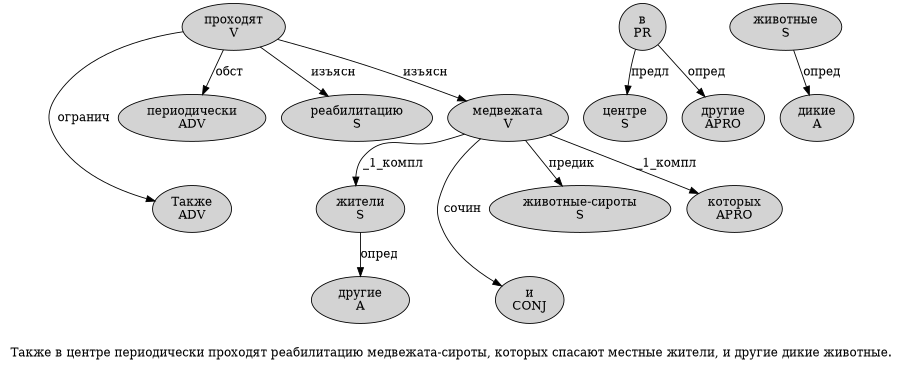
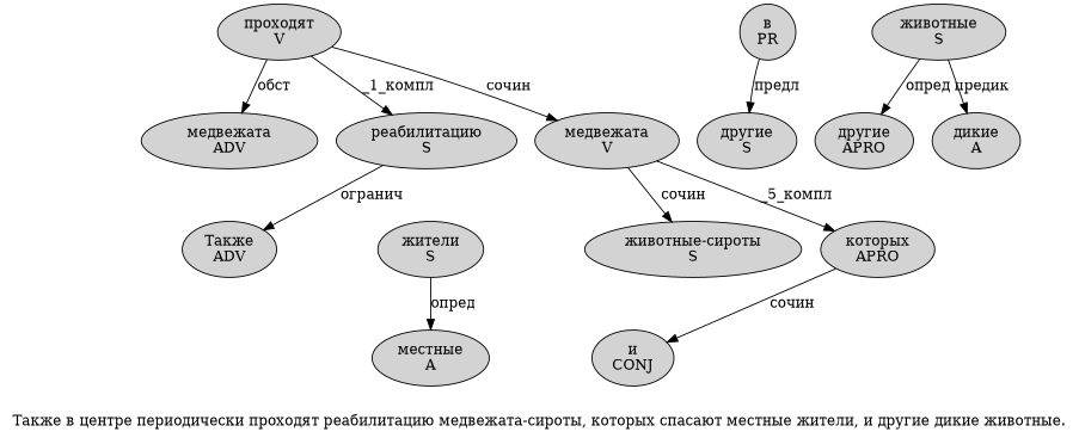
  digraph {
    label="Также в центре периодически проходят реабилитацию медвежата-сироты, которых спасают местные жители, и другие дикие животные."
    node [fillcolor=lightgray penwidth=1 shape=ellipse style=filled]
    n1 [label="Также\nADV"]
    n2 [label="в\nPR"]
-   n3 [label="центре\nS"]
-   n4 [label="периодически\nADV"]
+   n3 [label="другие\nS"]
+   n4 [label="медвежата\nADV"]
    n5 [label="проходят\nV"]
    n6 [label="реабилитацию\nS"]
    n7 [label="медвежата\nV"]
    n8 [label="животные-сироты\nS"]
    n9 [label="которых\nAPRO"]
    n10 [label="жители\nS"]
    n11 [label="и\nCONJ"]
-   n12 [label="другие\nA"]
+   n12 [label="местные\nA"]
    n13 [label="животные\nS"]
    n14 [label="другие\nAPRO"]
    n15 [label="дикие\nA"]
    n2 -> n3 [label="предл"]
-   n5 -> n1 [label="огранич"]
+   n6 -> n1 [label="огранич"]
    n5 -> n4 [label="обст"]
-   n5 -> n6 [label="изъясн"]
-   n5 -> n7 [label="изъясн"]
-   n7 -> n8 [label="предик"]
-   n7 -> n9 [label="_1_компл"]
-   n7 -> n10 [label="_1_компл"]
-   n7 -> n11 [label="сочин"]
+   n5 -> n6 [label="_1_компл"]
+   n5 -> n7 [label="сочин"]
+   n7 -> n8 [label="сочин"]
+   n7 -> n9 [label="_5_компл"]
+   n9 -> n11 [label="сочин"]
    n10 -> n12 [label="опред"]
-   n2 -> n14 [label="опред"]
-   n13 -> n15 [label="опред"]
+   n13 -> n14 [label="опред"]
+   n13 -> n15 [label="предик"]
  }
